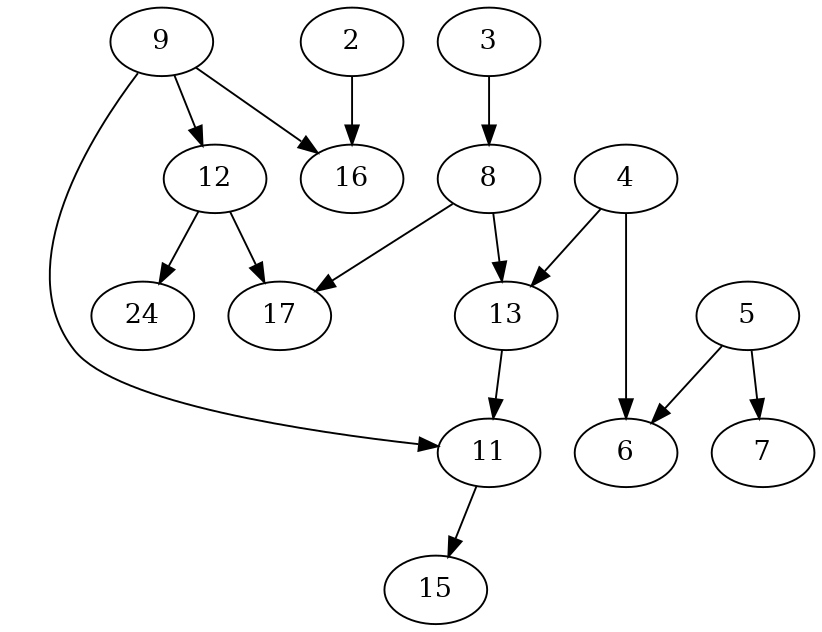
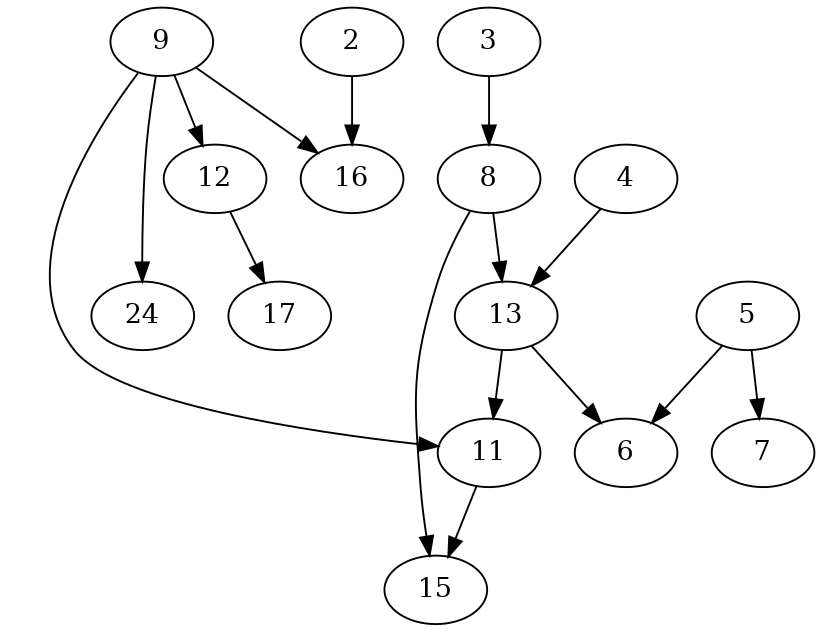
  digraph {
    9 [alpha=26.61]
    11 [alpha=43.53]
    12 [alpha=41.00]
    16 [alpha=40.91]
    15 [alpha=26.84]
    n6 [alpha=25.93 label=24]
    17 [alpha=36.96]
    2 [alpha=29.56]
    3 [alpha=46.39]
    8 [alpha=40.92]
    13 [alpha=25.83]
    4 [alpha=35.30]
    6 [alpha=38.12]
    5 [alpha=22.41]
    7 [alpha=26.23]
    9 -> 11
    9 -> 12
    9 -> 16
    11 -> 15
-   12 -> n6
+   9 -> n6
    12 -> 17
    2 -> 16
    3 -> 8
-   8 -> 17
+   8 -> 15
    8 -> 13
    13 -> 11
    4 -> 13
-   4 -> 6
+   13 -> 6
    5 -> 6
    5 -> 7
  }
